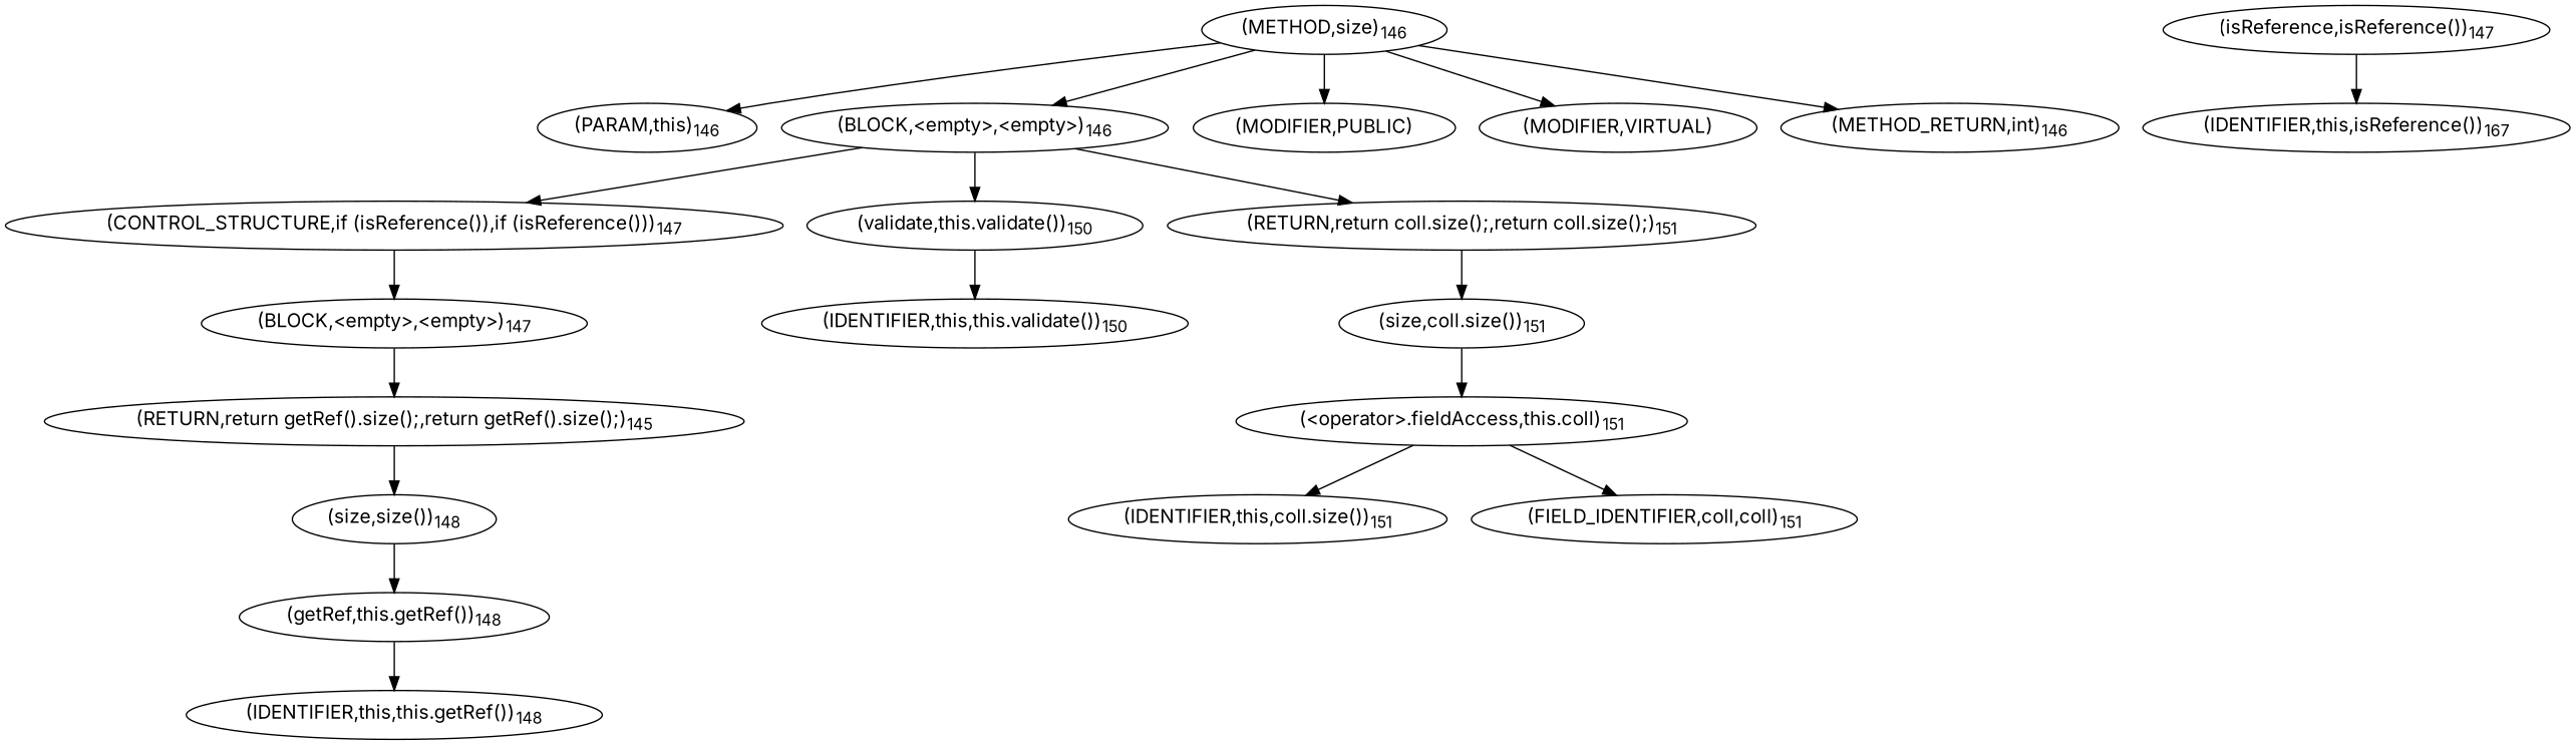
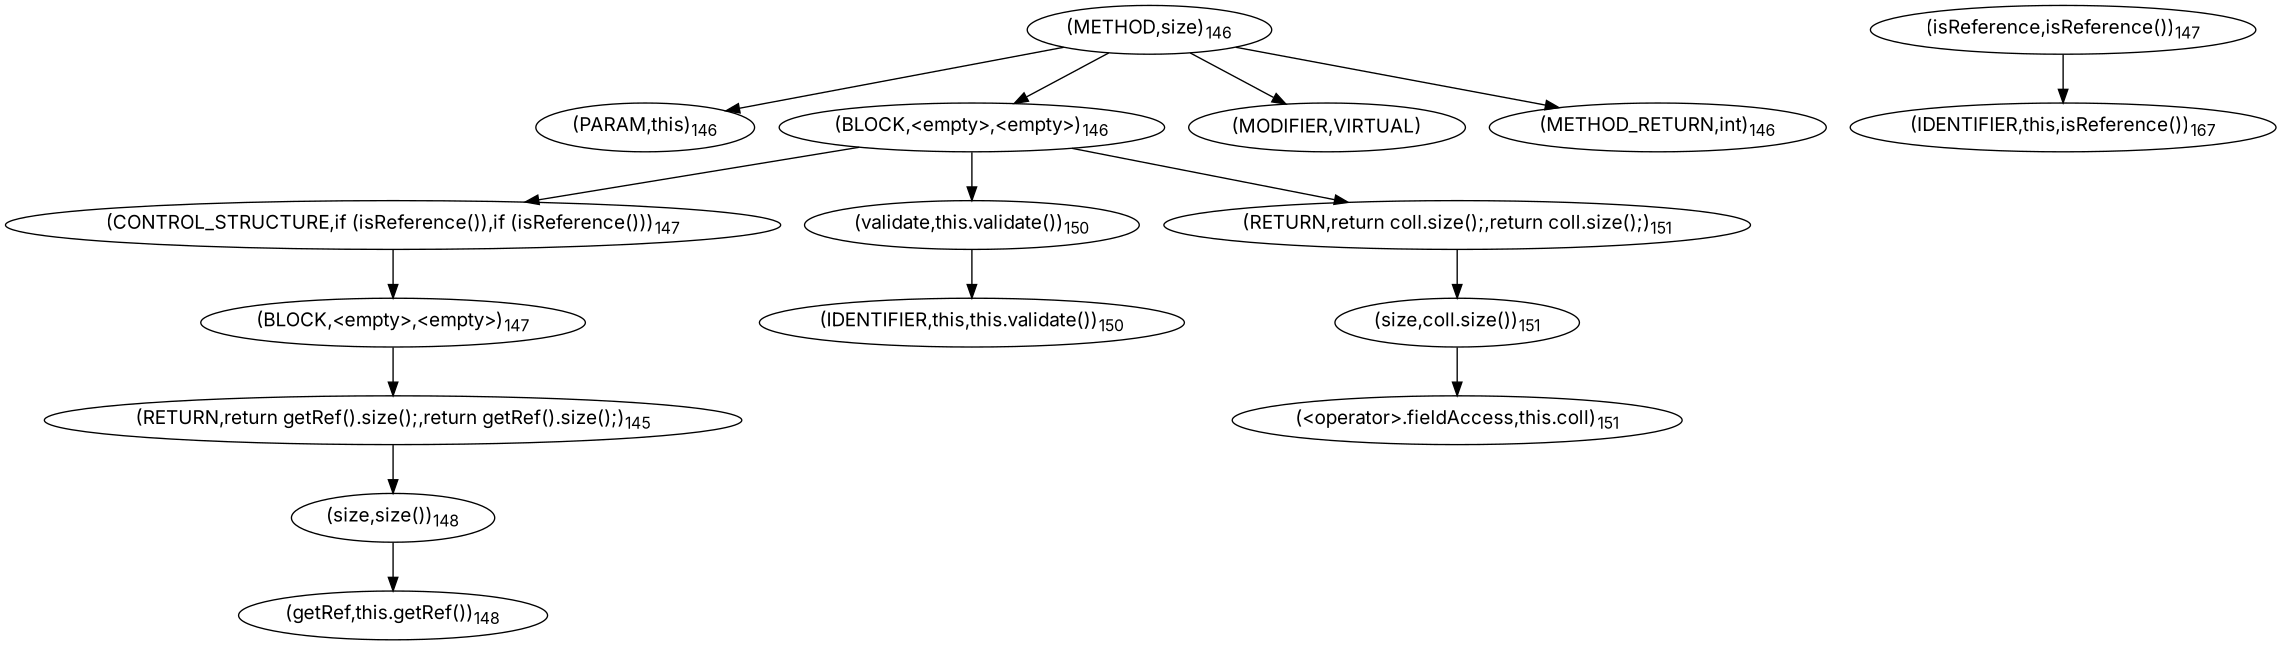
  digraph {
    fontname=Inter
    node [fontname=Inter]
    edge [fontname=Inter]
    n1 [label=<(METHOD,size)<SUB>146</SUB>>]
    n2 [label=<(PARAM,this)<SUB>146</SUB>>]
    n3 [label=<(BLOCK,&lt;empty&gt;,&lt;empty&gt;)<SUB>146</SUB>>]
-   n4 [label=<(MODIFIER,PUBLIC)>]
    n5 [label=<(MODIFIER,VIRTUAL)>]
    n6 [label=<(METHOD_RETURN,int)<SUB>146</SUB>>]
    n7 [label=<(CONTROL_STRUCTURE,if (isReference()),if (isReference()))<SUB>147</SUB>>]
    n8 [label=<(validate,this.validate())<SUB>150</SUB>>]
    n9 [label=<(RETURN,return coll.size();,return coll.size();)<SUB>151</SUB>>]
    n10 [label=<(BLOCK,&lt;empty&gt;,&lt;empty&gt;)<SUB>147</SUB>>]
    n11 [label=<(IDENTIFIER,this,this.validate())<SUB>150</SUB>>]
    n12 [label=<(size,coll.size())<SUB>151</SUB>>]
    n13 [label=<(isReference,isReference())<SUB>147</SUB>>]
    n14 [label=<(IDENTIFIER,this,isReference())<SUB>167</SUB>>]
    n15 [label=<(RETURN,return getRef().size();,return getRef().size();)<SUB>145</SUB>>]
    n16 [label=<(size,size())<SUB>148</SUB>>]
    n17 [label=<(getRef,this.getRef())<SUB>148</SUB>>]
-   n18 [label=<(IDENTIFIER,this,this.getRef())<SUB>148</SUB>>]
    n19 [label=<(&lt;operator&gt;.fieldAccess,this.coll)<SUB>151</SUB>>]
-   n20 [label=<(IDENTIFIER,this,coll.size())<SUB>151</SUB>>]
-   n21 [label=<(FIELD_IDENTIFIER,coll,coll)<SUB>151</SUB>>]
    n1 -> n2
    n1 -> n3
-   n1 -> n4
    n1 -> n5
    n1 -> n6
    n3 -> n7
    n3 -> n8
    n3 -> n9
    n7 -> n10
    n8 -> n11
    n9 -> n12
    n10 -> n15
    n12 -> n19
    n13 -> n14
    n15 -> n16
    n16 -> n17
-   n17 -> n18
-   n19 -> n20
-   n19 -> n21
  }
